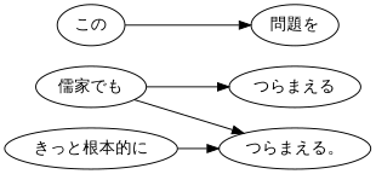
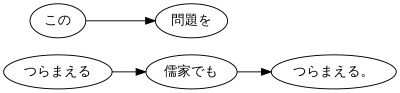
  digraph {
    rankdir=LR
    n1 [label="つらまえる"]
    n2 [label="儒家でも"]
    n3 [label="つらまえる。"]
-   n4 [label="きっと根本的に"]
    n5 [label="この"]
    n6 [label="問題を"]
-   n2 -> n1
+   n1 -> n2
    n2 -> n3
-   n4 -> n3
    n5 -> n6
  }
